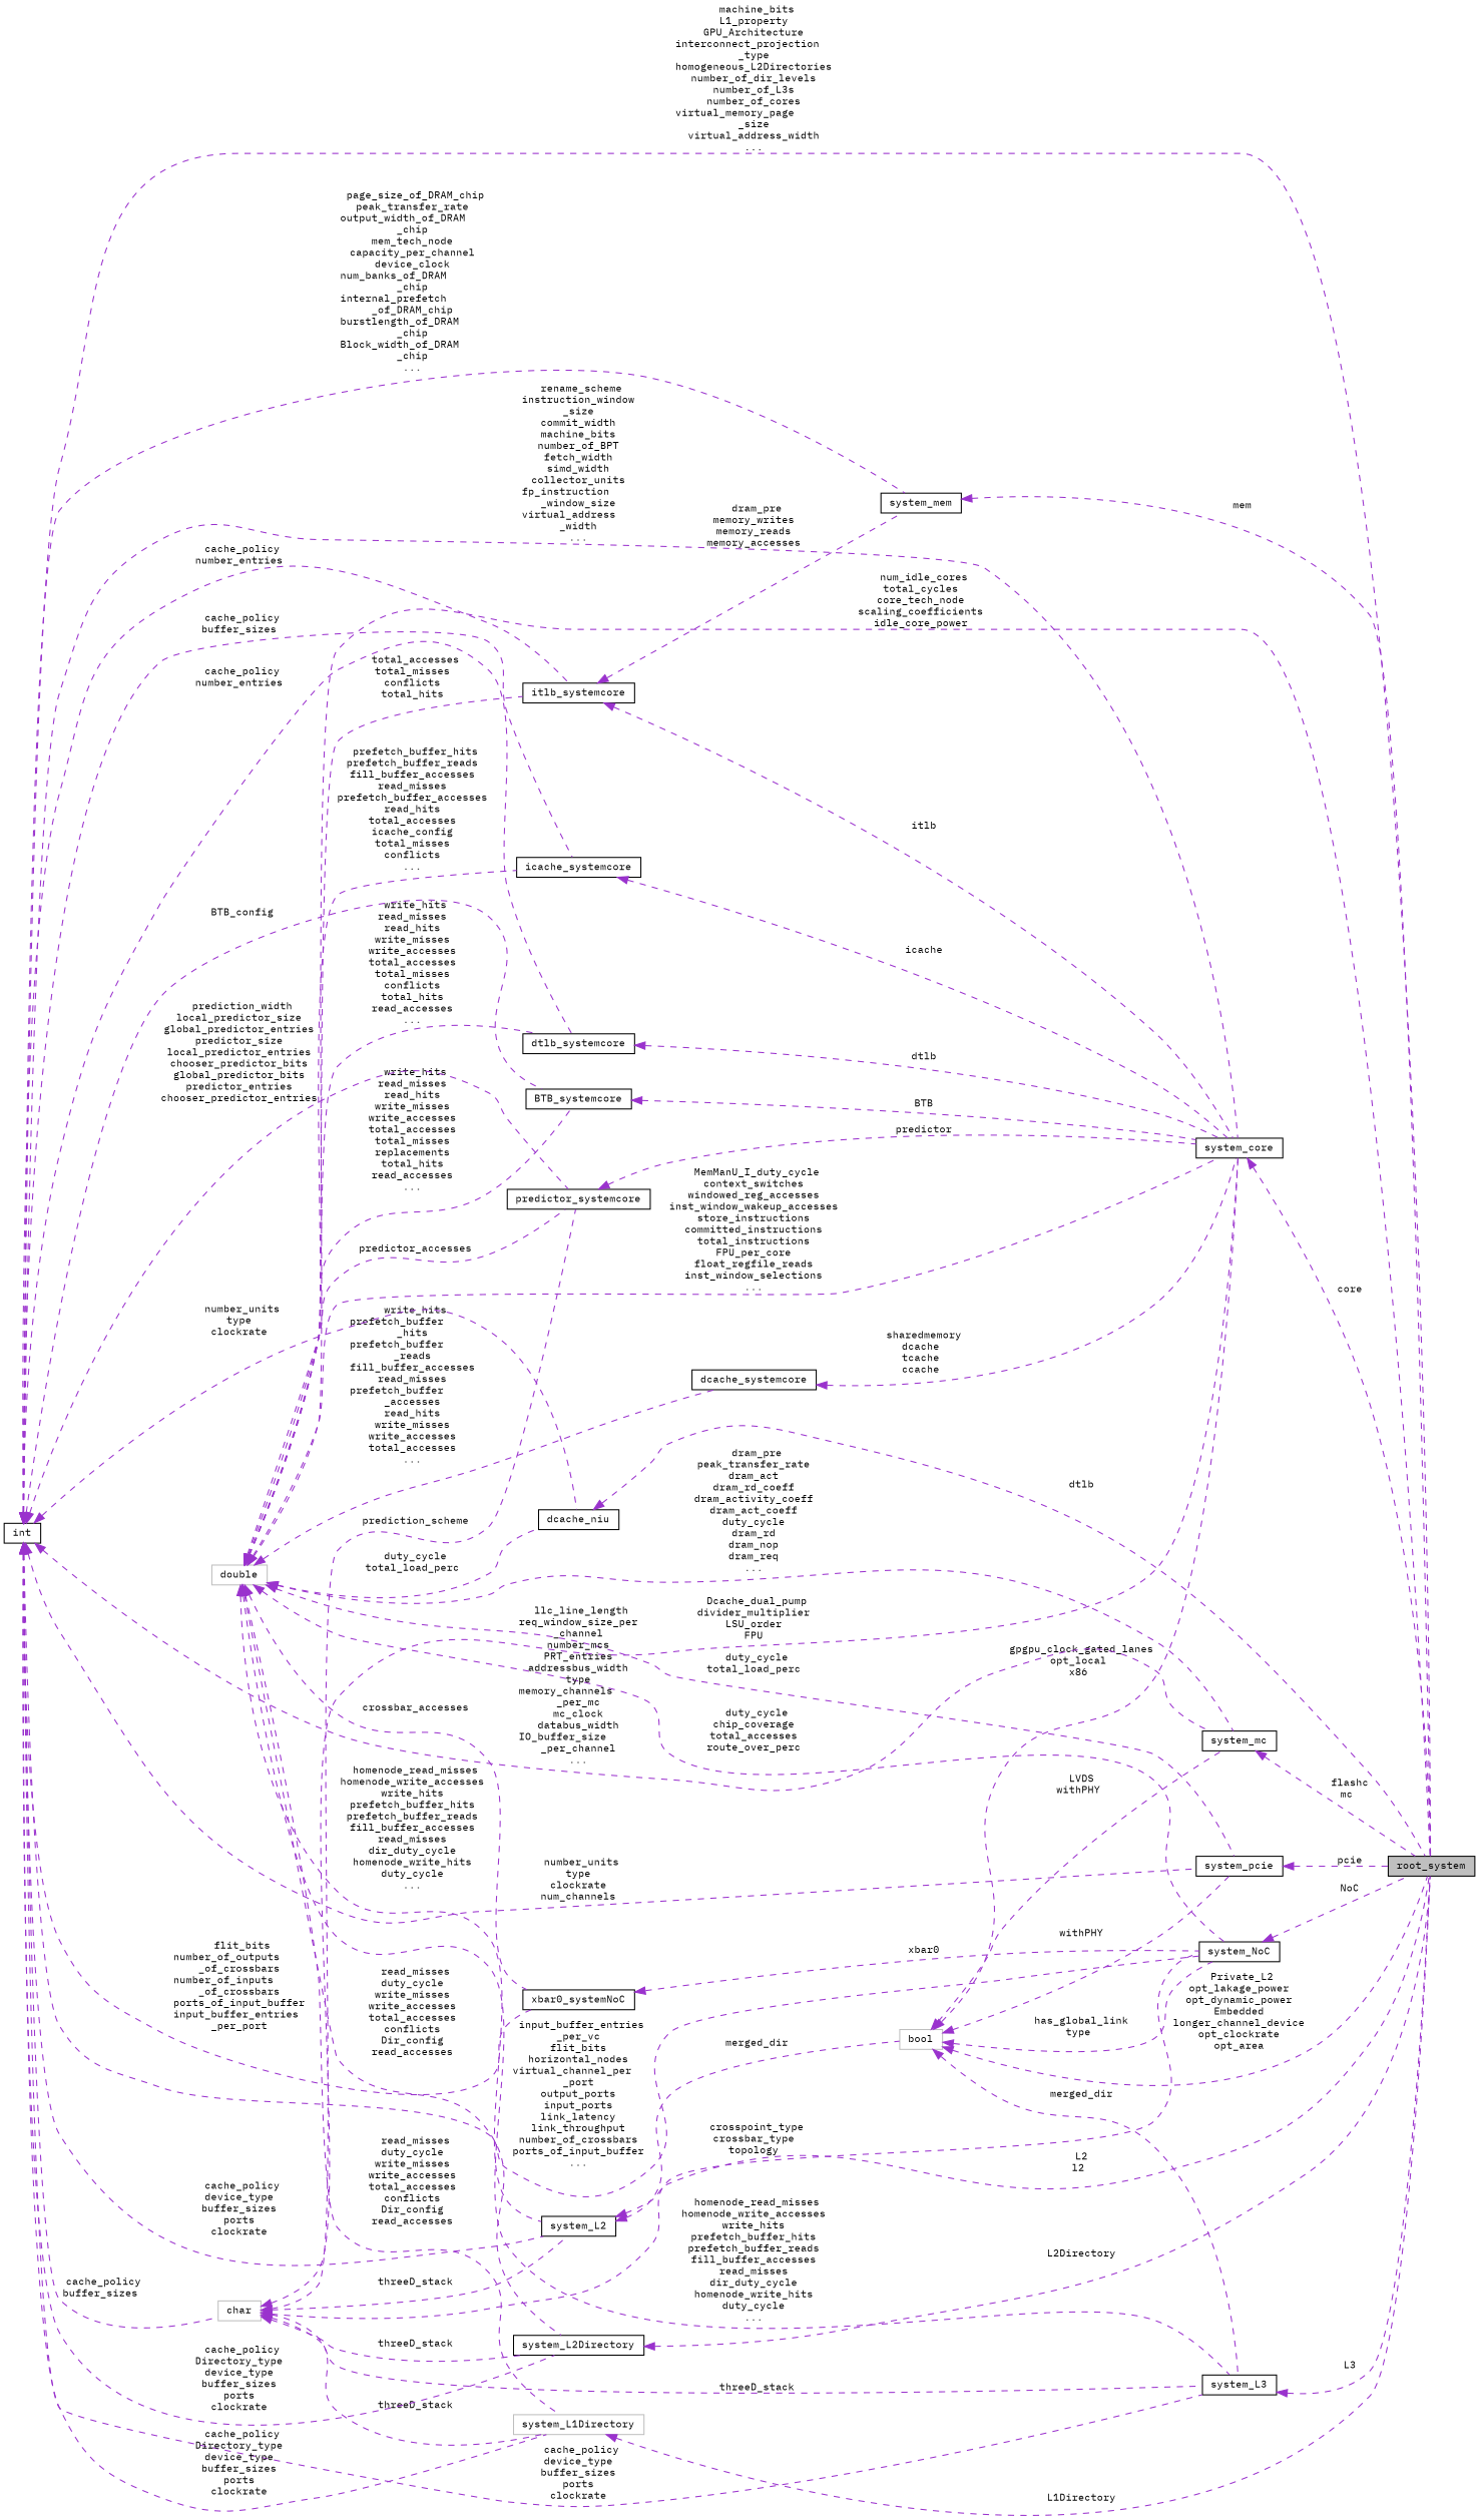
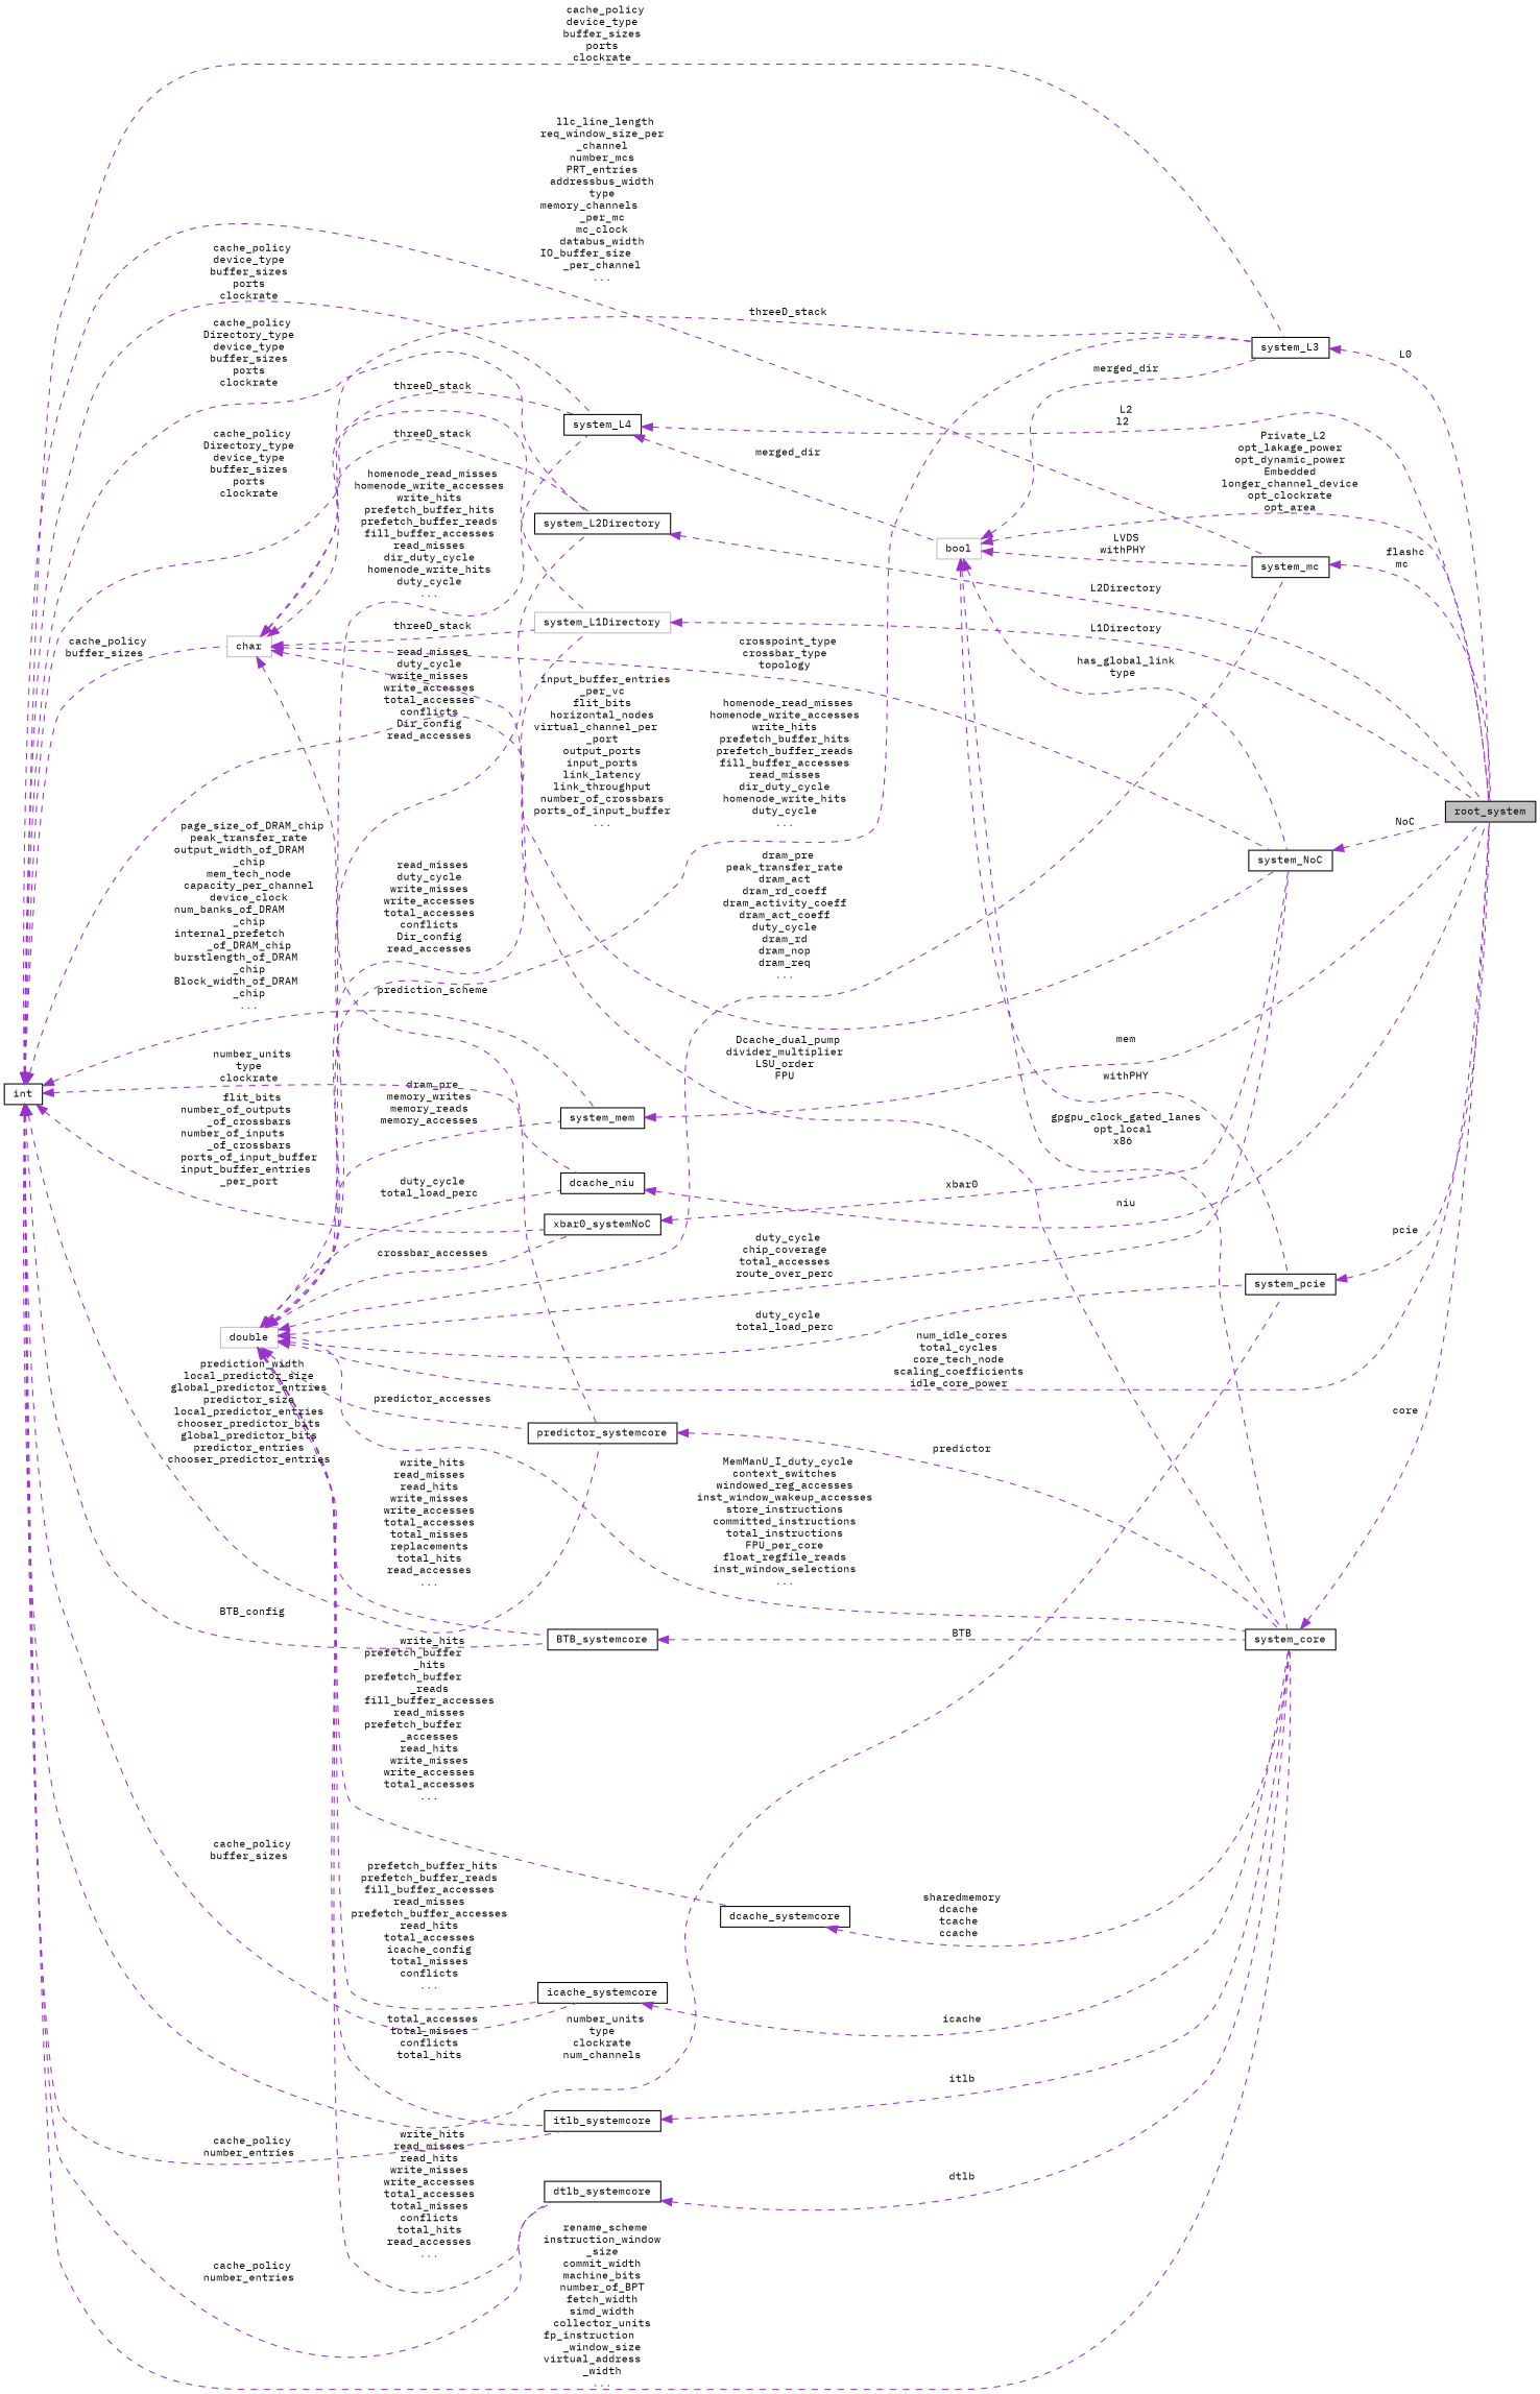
  digraph {
    fontname="IBM Plex Mono"
    rankdir=LR
    node [color=black fontname="IBM Plex Mono" fontsize=10 shape=record]
    edge [color=darkorchid3 dir=back fontname="IBM Plex Mono" fontsize=10 labelfontname=FreeSans labelfontsize=10 style=dashed]
    n1 [fillcolor=grey75 fontcolor=black height=0.2 label=root_system style=filled width=0.4]
-   n2 [height=0.2 label=system_L2 width=0.4]
+   n2 [height=0.2 label=system_L4 width=0.4]
    n3 [color=grey75 height=0.2 label=bool width=0.4]
    n4 [color=grey75 height=0.2 label=double width=0.4]
    n5 [height=0.2 label=system_L3 width=0.4]
    n6 [height=0.2 label=system_L2Directory width=0.4]
    n7 [height=0.2 label=system_mc width=0.4]
    n8 [height=0.2 label=system_mem width=0.4]
    n9 [color=grey75 height=0.2 label=system_L1Directory width=0.4]
    n10 [height=0.2 label=dcache_niu width=0.4]
    n11 [height=0.2 label=system_core width=0.4]
    n12 [height=0.2 label=predictor_systemcore width=0.4]
    n13 [height=0.2 label=BTB_systemcore width=0.4]
    n14 [height=0.2 label=itlb_systemcore width=0.4]
    n15 [height=0.2 label=icache_systemcore width=0.4]
    n16 [height=0.2 label=dcache_systemcore width=0.4]
    n17 [height=0.2 label=dtlb_systemcore width=0.4]
    n18 [height=0.2 label=system_NoC width=0.4]
    n19 [height=0.2 label=xbar0_systemNoC width=0.4]
    n20 [height=0.2 label=system_pcie width=0.4]
    n21 [color=grey75 height=0.2 label=char width=0.4]
    n22 [height=0.2 label=int width=0.4]
    n2 -> n1 [label=" L2\nl2"]
    n2 -> n3 [label=" merged_dir"]
    n3 -> n1 [label=" Private_L2\nopt_lakage_power\nopt_dynamic_power\nEmbedded\nlonger_channel_device\nopt_clockrate\nopt_area"]
    n3 -> n5 [label=" merged_dir"]
    n3 -> n7 [label=" LVDS\nwithPHY"]
    n3 -> n11 [label=" gpgpu_clock_gated_lanes\nopt_local\nx86"]
    n3 -> n18 [label=" has_global_link\ntype"]
    n3 -> n20 [label=" withPHY"]
    n4 -> n1 [label=" num_idle_cores\ntotal_cycles\ncore_tech_node\nscaling_coefficients\nidle_core_power"]
    n4 -> n2 [label=" homenode_read_misses\nhomenode_write_accesses\nwrite_hits\nprefetch_buffer_hits\nprefetch_buffer_reads\nfill_buffer_accesses\nread_misses\ndir_duty_cycle\nhomenode_write_hits\nduty_cycle\n..."]
    n4 -> n5 [label=" homenode_read_misses\nhomenode_write_accesses\nwrite_hits\nprefetch_buffer_hits\nprefetch_buffer_reads\nfill_buffer_accesses\nread_misses\ndir_duty_cycle\nhomenode_write_hits\nduty_cycle\n..."]
    n4 -> n6 [label=" read_misses\nduty_cycle\nwrite_misses\nwrite_accesses\ntotal_accesses\nconflicts\nDir_config\nread_accesses"]
    n4 -> n7 [label=" dram_pre\npeak_transfer_rate\ndram_act\ndram_rd_coeff\ndram_activity_coeff\ndram_act_coeff\nduty_cycle\ndram_rd\ndram_nop\ndram_req\n..."]
-   n14 -> n8 [label=" dram_pre\nmemory_writes\nmemory_reads\nmemory_accesses"]
+   n4 -> n8 [label=" dram_pre\nmemory_writes\nmemory_reads\nmemory_accesses"]
    n4 -> n9 [label=" read_misses\nduty_cycle\nwrite_misses\nwrite_accesses\ntotal_accesses\nconflicts\nDir_config\nread_accesses"]
    n4 -> n10 [label=" duty_cycle\ntotal_load_perc"]
    n4 -> n11 [label=" MemManU_I_duty_cycle\ncontext_switches\nwindowed_reg_accesses\ninst_window_wakeup_accesses\nstore_instructions\ncommitted_instructions\ntotal_instructions\nFPU_per_core\nfloat_regfile_reads\ninst_window_selections\n..."]
    n4 -> n12 [label=" predictor_accesses"]
    n4 -> n13 [label=" write_hits\nread_misses\nread_hits\nwrite_misses\nwrite_accesses\ntotal_accesses\ntotal_misses\nreplacements\ntotal_hits\nread_accesses\n..."]
    n4 -> n14 [label=" total_accesses\ntotal_misses\nconflicts\ntotal_hits"]
    n4 -> n15 [label=" prefetch_buffer_hits\nprefetch_buffer_reads\nfill_buffer_accesses\nread_misses\nprefetch_buffer_accesses\nread_hits\ntotal_accesses\nicache_config\ntotal_misses\nconflicts\n..."]
    n4 -> n16 [label=" write_hits\nprefetch_buffer\l_hits\nprefetch_buffer\l_reads\nfill_buffer_accesses\nread_misses\nprefetch_buffer\l_accesses\nread_hits\nwrite_misses\nwrite_accesses\ntotal_accesses\n..."]
    n4 -> n17 [label=" write_hits\nread_misses\nread_hits\nwrite_misses\nwrite_accesses\ntotal_accesses\ntotal_misses\nconflicts\ntotal_hits\nread_accesses\n..."]
    n4 -> n18 [label=" duty_cycle\nchip_coverage\ntotal_accesses\nroute_over_perc"]
    n4 -> n19 [label=" crossbar_accesses"]
    n4 -> n20 [label=" duty_cycle\ntotal_load_perc"]
-   n5 -> n1 [label=" L3"]
+   n5 -> n1 [label=" L0"]
    n6 -> n1 [label=" L2Directory"]
    n7 -> n1 [label=" flashc\nmc"]
    n8 -> n1 [label=" mem"]
    n9 -> n1 [label=" L1Directory"]
-   n10 -> n1 [label=" dtlb"]
+   n10 -> n1 [label=" niu"]
    n11 -> n1 [label=" core"]
    n12 -> n11 [label=" predictor"]
    n13 -> n11 [label=" BTB"]
    n14 -> n11 [label=" itlb"]
    n15 -> n11 [label=" icache"]
    n16 -> n11 [label=" sharedmemory\ndcache\ntcache\nccache"]
    n17 -> n11 [label=" dtlb"]
    n18 -> n1 [label=" NoC"]
    n19 -> n18 [label=" xbar0"]
    n20 -> n1 [label=" pcie"]
    n21 -> n2 [label=" threeD_stack"]
    n21 -> n5 [label=" threeD_stack"]
    n21 -> n6 [label=" threeD_stack"]
    n21 -> n9 [label=" threeD_stack"]
    n21 -> n11 [label=" Dcache_dual_pump\ndivider_multiplier\nLSU_order\nFPU"]
    n21 -> n12 [label=" prediction_scheme"]
    n21 -> n18 [label=" crosspoint_type\ncrossbar_type\ntopology"]
-   n22 -> n1 [label=" machine_bits\nL1_property\nGPU_Architecture\ninterconnect_projection\l_type\nhomogeneous_L2Directories\nnumber_of_dir_levels\nnumber_of_L3s\nnumber_of_cores\nvirtual_memory_page\l_size\nvirtual_address_width\n..."]
    n22 -> n2 [label=" cache_policy\ndevice_type\nbuffer_sizes\nports\nclockrate"]
    n22 -> n5 [label=" cache_policy\ndevice_type\nbuffer_sizes\nports\nclockrate"]
    n22 -> n6 [label=" cache_policy\nDirectory_type\ndevice_type\nbuffer_sizes\nports\nclockrate"]
    n22 -> n7 [label=" llc_line_length\nreq_window_size_per\l_channel\nnumber_mcs\nPRT_entries\naddressbus_width\ntype\nmemory_channels\l_per_mc\nmc_clock\ndatabus_width\nIO_buffer_size\l_per_channel\n..."]
    n22 -> n8 [label=" page_size_of_DRAM_chip\npeak_transfer_rate\noutput_width_of_DRAM\l_chip\nmem_tech_node\ncapacity_per_channel\ndevice_clock\nnum_banks_of_DRAM\l_chip\ninternal_prefetch\l_of_DRAM_chip\nburstlength_of_DRAM\l_chip\nBlock_width_of_DRAM\l_chip\n..."]
    n22 -> n9 [label=" cache_policy\nDirectory_type\ndevice_type\nbuffer_sizes\nports\nclockrate"]
    n22 -> n10 [label=" number_units\ntype\nclockrate"]
    n22 -> n11 [label=" rename_scheme\ninstruction_window\l_size\ncommit_width\nmachine_bits\nnumber_of_BPT\nfetch_width\nsimd_width\ncollector_units\nfp_instruction\l_window_size\nvirtual_address\l_width\n..."]
    n22 -> n12 [label=" prediction_width\nlocal_predictor_size\nglobal_predictor_entries\npredictor_size\nlocal_predictor_entries\nchooser_predictor_bits\nglobal_predictor_bits\npredictor_entries\nchooser_predictor_entries"]
    n22 -> n13 [label=" BTB_config"]
    n22 -> n14 [label=" cache_policy\nnumber_entries"]
    n22 -> n15 [label=" cache_policy\nbuffer_sizes"]
    n22 -> n17 [label=" cache_policy\nnumber_entries"]
    n22 -> n18 [label=" input_buffer_entries\l_per_vc\nflit_bits\nhorizontal_nodes\nvirtual_channel_per\l_port\noutput_ports\ninput_ports\nlink_latency\nlink_throughput\nnumber_of_crossbars\nports_of_input_buffer\n..."]
    n22 -> n19 [label=" flit_bits\nnumber_of_outputs\l_of_crossbars\nnumber_of_inputs\l_of_crossbars\nports_of_input_buffer\ninput_buffer_entries\l_per_port"]
    n22 -> n20 [label=" number_units\ntype\nclockrate\nnum_channels"]
    n22 -> n21 [label=" cache_policy\nbuffer_sizes"]
  }
